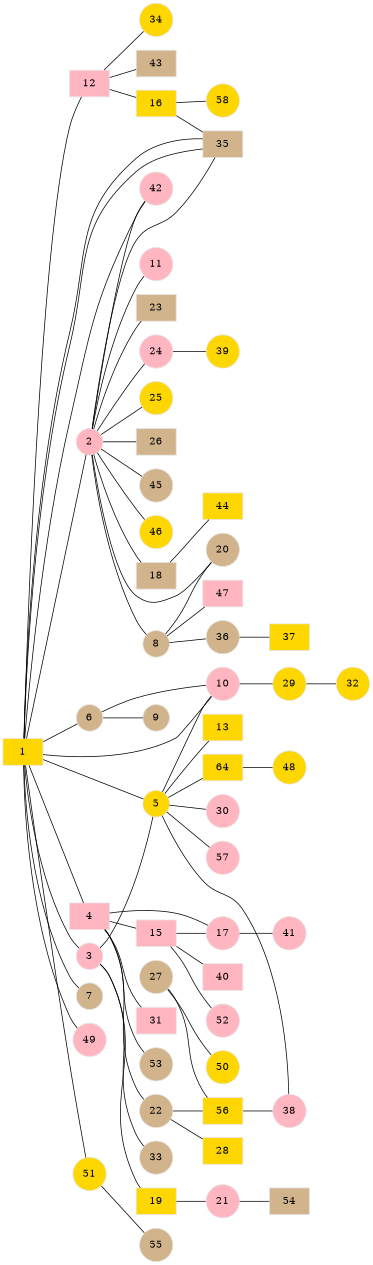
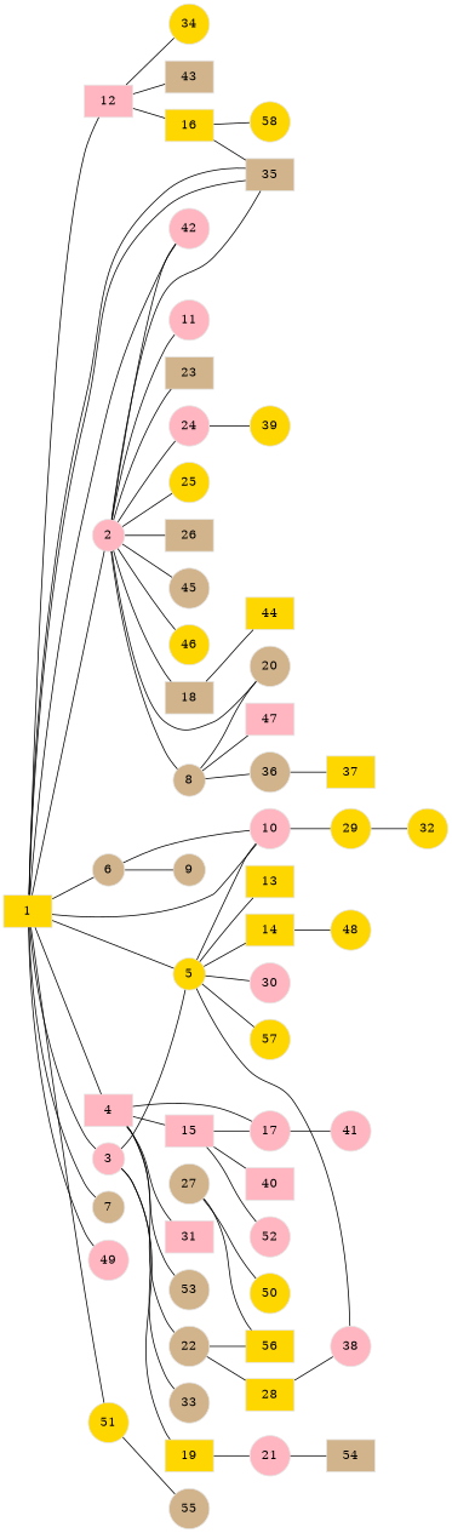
  graph {
    rankdir=LR
    node [color=gray90 fillcolor=gold shape=circle style=filled]
    1 [shape=box]
    2 [fillcolor=lightpink]
    3 [fillcolor=lightpink]
    4 [fillcolor=lightpink shape=box]
    5
    6 [fillcolor=tan]
    7 [fillcolor=tan]
    10 [fillcolor=lightpink]
    12 [fillcolor=lightpink shape=box]
    35 [fillcolor=tan shape=box]
    49 [fillcolor=lightpink]
    51
    42 [fillcolor=lightpink]
    18 [fillcolor=tan shape=box]
    8 [fillcolor=tan]
    11 [fillcolor=lightpink]
    20 [fillcolor=tan]
    23 [fillcolor=tan shape=box]
    24 [fillcolor=lightpink]
    25
    26 [fillcolor=tan shape=box]
    45 [fillcolor=tan]
    46
    19 [shape=box]
    33 [fillcolor=tan]
    15 [fillcolor=lightpink shape=box]
    17 [fillcolor=lightpink]
    22 [fillcolor=tan]
    31 [fillcolor=lightpink shape=box]
    53 [fillcolor=tan]
    13 [shape=box]
-   14 [shape=box label=64]
+   14 [shape=box]
    30 [fillcolor=lightpink]
    38 [fillcolor=lightpink]
-   57 [fillcolor=lightpink]
+   57
    9 [fillcolor=tan]
    29
    16 [shape=box]
    34
    43 [fillcolor=tan shape=box]
    44 [shape=box]
    55 [fillcolor=tan]
    36 [fillcolor=tan]
    47 [fillcolor=lightpink shape=box]
    39
    21 [fillcolor=lightpink]
    40 [fillcolor=lightpink shape=box]
    52 [fillcolor=lightpink]
    41 [fillcolor=lightpink]
    28 [shape=box]
    56 [shape=box]
    48
    54 [fillcolor=tan shape=box]
    37 [shape=box]
    27 [fillcolor=tan]
    50
    32
    58
    1 -- 2
    1 -- 3
    1 -- 4
    1 -- 5
    1 -- 6
    1 -- 7
    1 -- 10
    1 -- 12
    1 -- 35
    1 -- 35
    1 -- 49
    1 -- 51
    1 -- 42
    2 -- 35
    2 -- 42
    2 -- 18
    2 -- 8
    2 -- 11
    2 -- 20
    2 -- 23
    2 -- 24
    2 -- 25
    2 -- 26
    2 -- 45
    2 -- 46
    3 -- 5
    3 -- 19
    3 -- 33
    4 -- 15
    4 -- 17
    4 -- 22
    4 -- 31
    4 -- 53
    5 -- 10
    5 -- 13
    5 -- 14
    5 -- 30
    5 -- 38
    5 -- 57
    6 -- 10
    6 -- 9
    10 -- 29
    12 -- 16
    12 -- 34
    12 -- 43
    51 -- 55
    18 -- 44
    8 -- 20
    8 -- 36
    8 -- 47
    24 -- 39
    19 -- 21
    15 -- 17
    15 -- 40
    15 -- 52
    17 -- 41
    22 -- 28
    22 -- 56
    14 -- 48
    29 -- 32
    16 -- 35
    16 -- 58
    36 -- 37
    21 -- 54
-   56 -- 38
+   28 -- 38
    27 -- 56
    27 -- 50
  }
